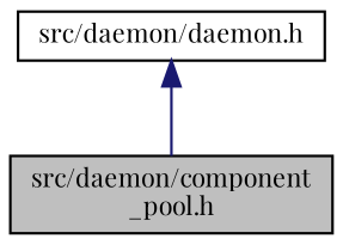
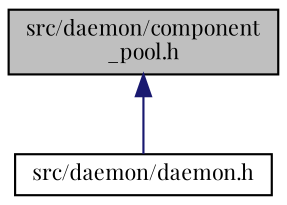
  digraph {
    fontname="Playfair Display"
    node [color=black fontname="Playfair Display" fontsize=10 shape=record style=filled]
    n1 [fillcolor=grey75 fontcolor=black height=0.2 label="src/daemon/component\l_pool.h" width=0.4]
    n2 [fillcolor=white height=0.2 label="src/daemon/daemon.h" width=0.4]
-   n2 -> n1 [color=midnightblue dir=back fontname="Playfair Display" fontsize=10 labelfontname=Helvetica labelfontsize=10 style=solid]
+   n1 -> n2 [color=midnightblue dir=back fontname="Playfair Display" fontsize=10 labelfontname=Helvetica labelfontsize=10 style=solid]
  }
